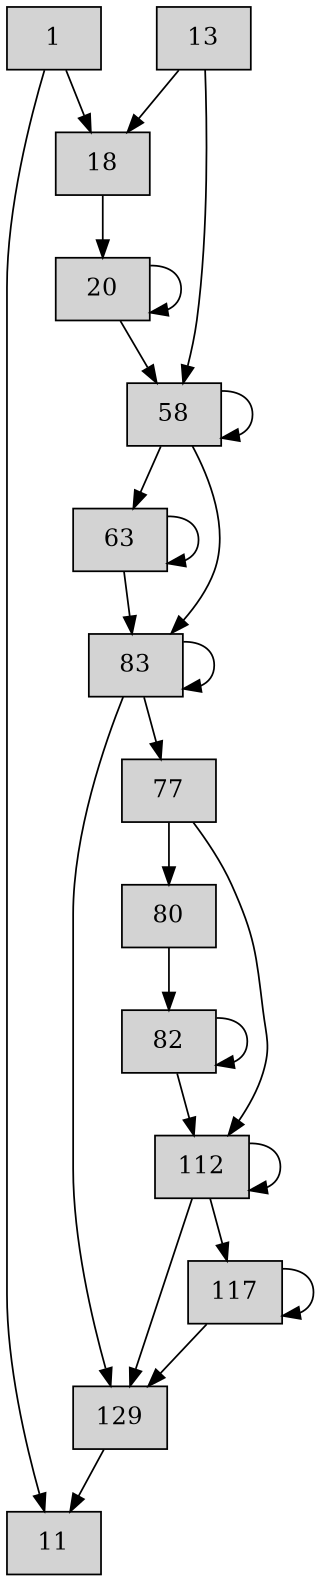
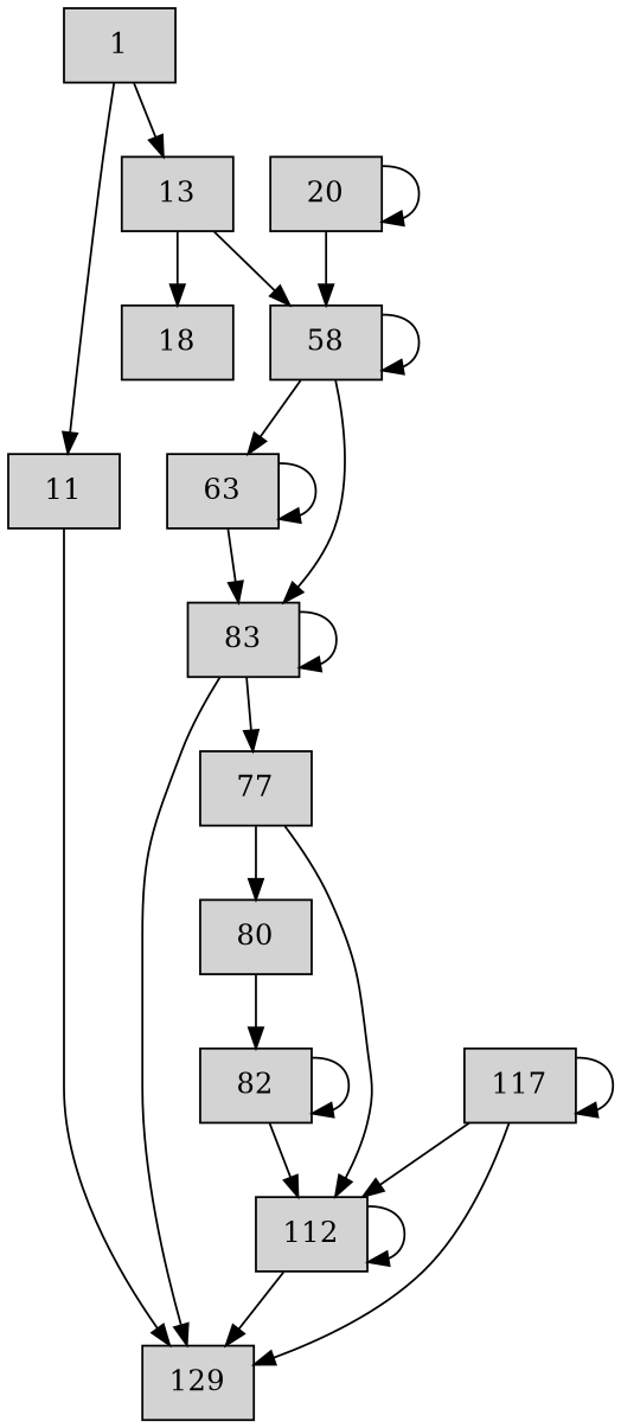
  digraph {
    node [shape=box style=filled]
    n1 [label=1]
    n2 [label=11]
    n3 [label=13]
    n4 [label=129]
    n5 [label=18]
    n6 [label=58]
    n7 [label=20]
    n8 [label=63]
    n9 [label=83]
    n10 [label=77]
    n11 [label=80]
    n12 [label=112]
    n13 [label=82]
    n14 [label=117]
    n1 -> n2
-   n1 -> n5
-   n4 -> n2
+   n1 -> n3
+   n2 -> n4
    n3 -> n5
    n3 -> n6
-   n5 -> n7
    n6 -> n6
    n6 -> n8
    n6 -> n9
    n7 -> n6
    n7 -> n7
    n8 -> n8
    n8 -> n9
    n9 -> n4
    n9 -> n9
    n9 -> n10
    n10 -> n11
    n10 -> n12
    n11 -> n13
    n12 -> n4
    n12 -> n12
-   n12 -> n14
+   n14 -> n12
    n13 -> n12
    n13 -> n13
    n14 -> n4
    n14 -> n14
  }
